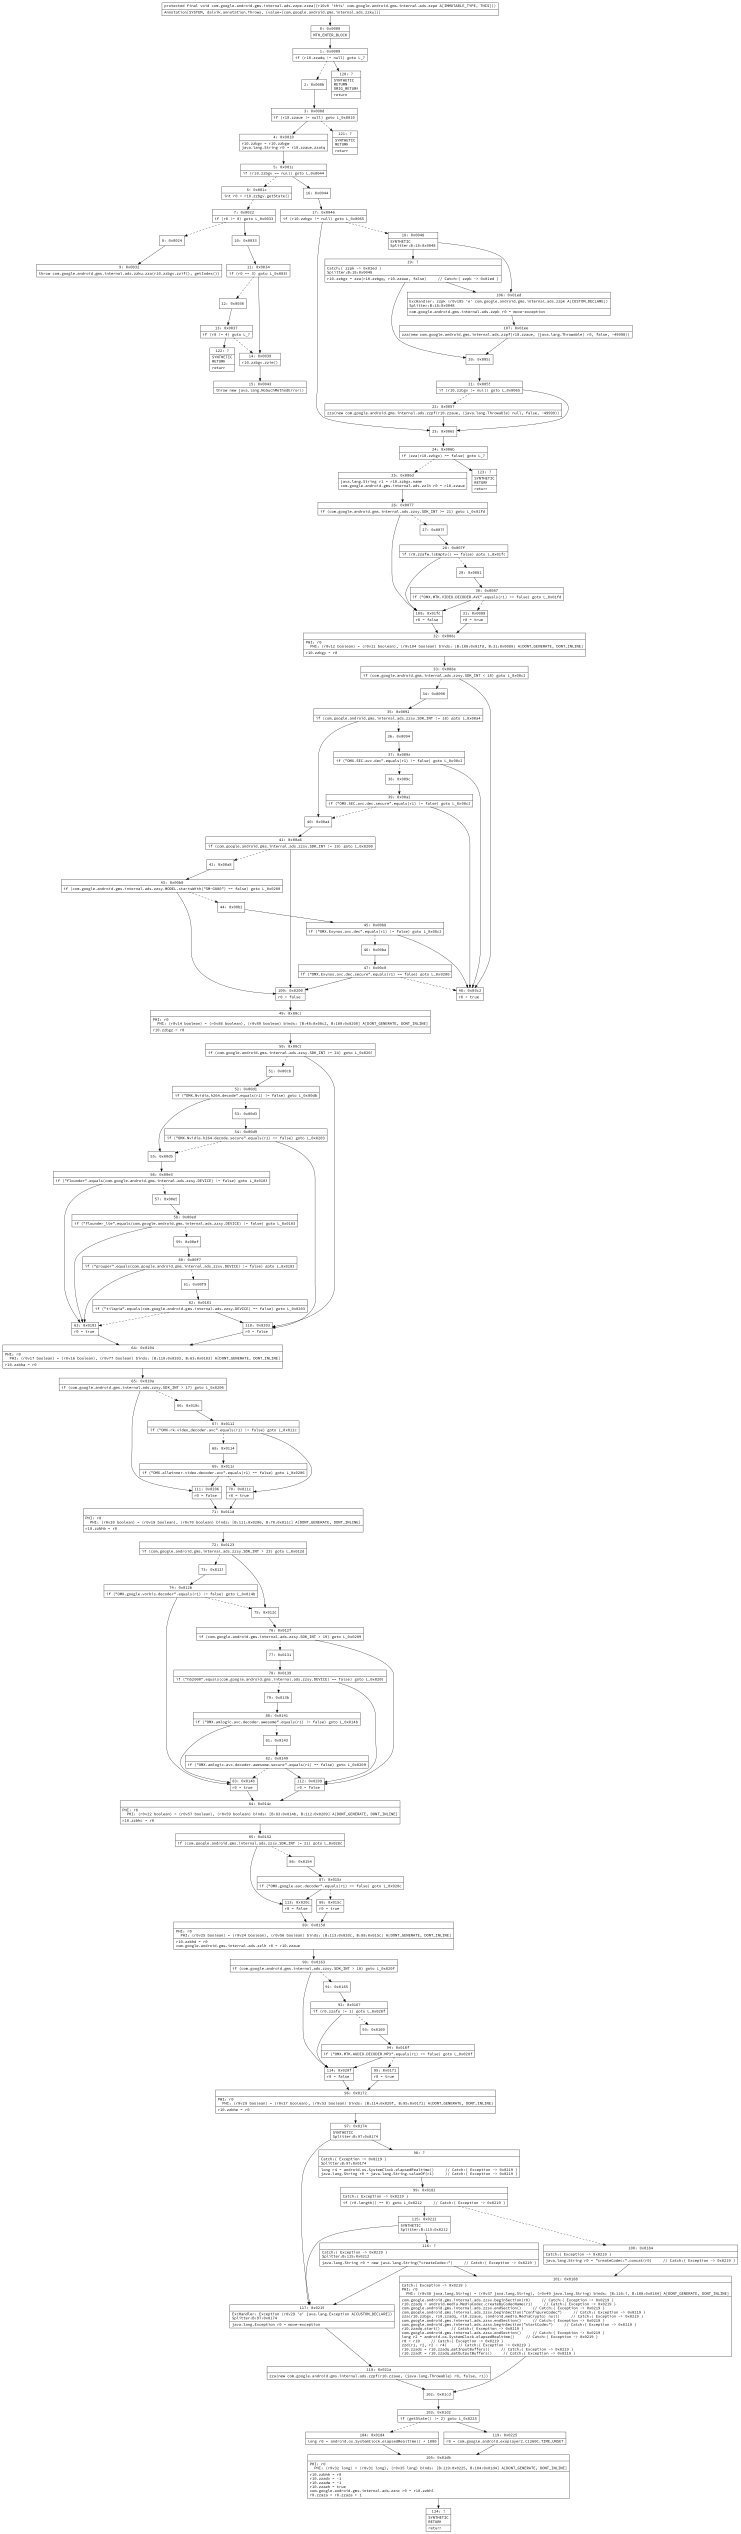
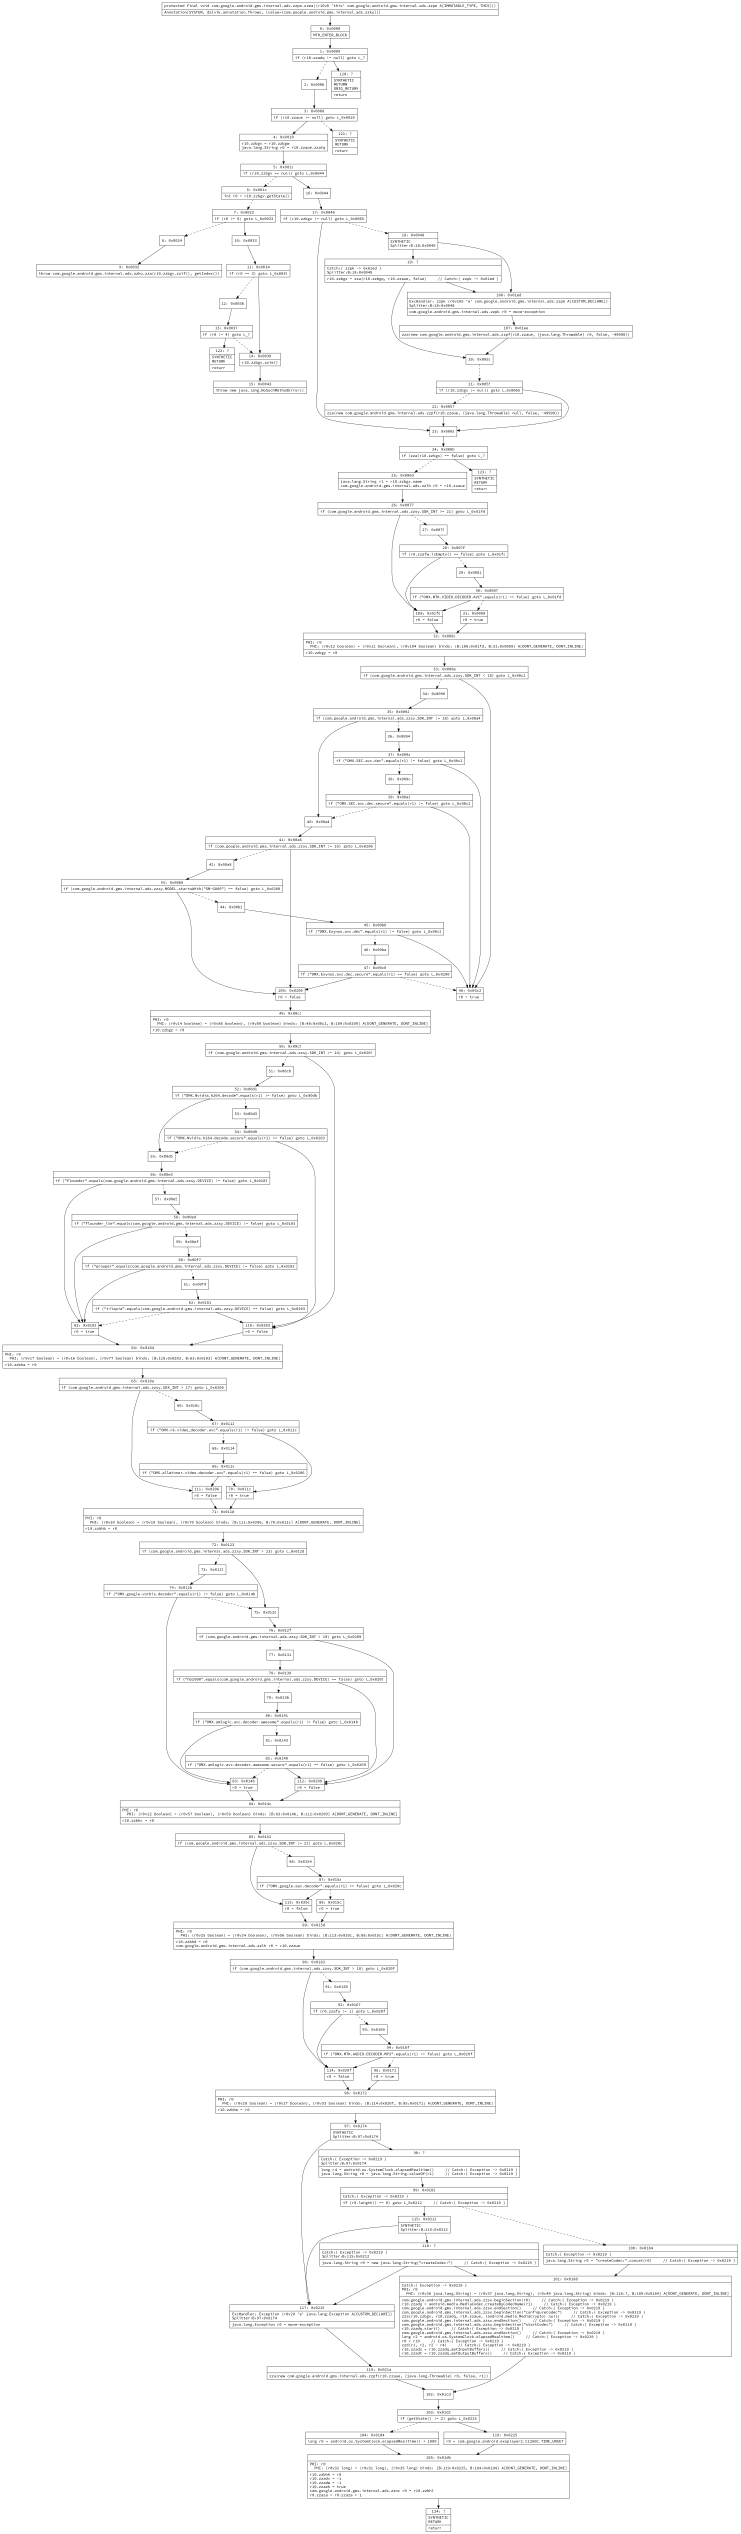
  digraph {
    fontname="Source Code Pro"
    node [fontname="Source Code Pro" shape=record]
    edge [fontname="Source Code Pro"]
    n1 [label="{0\:\ 0x0000|MTH_ENTER_BLOCK\l}"]
    n2 [label="{1\:\ 0x0009|if (r10.zzadq != null) goto L_?\l}"]
    n3 [label="{2\:\ 0x000b}"]
    n4 [label="{120\:\ ?|SYNTHETIC\lRETURN\lORIG_RETURN\l|return\l}"]
    n5 [label="{3\:\ 0x000d|if (r10.zzaue != null) goto L_0x0010\l}"]
    n6 [label="{4\:\ 0x0010|r10.zzbgv = r10.zzbgw\ljava.lang.String r0 = r10.zzaue.zzatq\l}"]
    n7 [label="{121\:\ ?|SYNTHETIC\lRETURN\l|return\l}"]
    n8 [label="{5\:\ 0x001a|if (r10.zzbgv == null) goto L_0x0044\l}"]
    n9 [label="{6\:\ 0x001c|int r0 = r10.zzbgv.getState()\l}"]
    n10 [label="{16\:\ 0x0044}"]
    n11 [label="{7\:\ 0x0022|if (r0 != 0) goto L_0x0033\l}"]
    n12 [label="{17\:\ 0x0046|if (r10.zzbgx != null) goto L_0x0065\l}"]
    n13 [label="{8\:\ 0x0024}"]
    n14 [label="{10\:\ 0x0033}"]
    n15 [label="{9\:\ 0x0032|throw com.google.android.gms.internal.ads.zzku.zza(r10.zzbgv.zzif(), getIndex())\l}"]
    n16 [label="{11\:\ 0x0034|if (r0 == 3) goto L_0x0039\l}"]
    n17 [label="{12\:\ 0x0036}"]
    n18 [label="{14\:\ 0x0039|r10.zzbgv.zzie()\l}"]
    n19 [label="{13\:\ 0x0037|if (r0 != 4) goto L_?\l}"]
    n20 [label="{15\:\ 0x0043|throw new java.lang.NoSuchMethodError()\l}"]
    n21 [label="{122\:\ ?|SYNTHETIC\lRETURN\l|return\l}"]
    n22 [label="{18\:\ 0x0048|SYNTHETIC\lSplitter:B:18:0x0048\l}"]
    n23 [label="{23\:\ 0x0065}"]
    n24 [label="{19\:\ ?|Catch:\{ zzpk \-\> 0x01ed \}\lSplitter:B:18:0x0048\l|r10.zzbgx = zza(r10.zzbgq, r10.zzaue, false)     \/\/ Catch:\{ zzpk \-\> 0x01ed \}\l}"]
    n25 [label="{106\:\ 0x01ed|ExcHandler: zzpk (r0v105 'e' com.google.android.gms.internal.ads.zzpk A[CUSTOM_DECLARE])\lSplitter:B:18:0x0048\l|com.google.android.gms.internal.ads.zzpk r0 = move\-exception\l}"]
    n26 [label="{24\:\ 0x006b|if (zza(r10.zzbgx) == false) goto L_?\l}"]
    n27 [label="{20\:\ 0x0053}"]
    n28 [label="{107\:\ 0x01ee|zza(new com.google.android.gms.internal.ads.zzpf(r10.zzaue, (java.lang.Throwable) r0, false, \-49998))\l}"]
    n29 [label="{21\:\ 0x0055|if (r10.zzbgx != null) goto L_0x0065\l}"]
    n30 [label="{22\:\ 0x0057|zza(new com.google.android.gms.internal.ads.zzpf(r10.zzaue, (java.lang.Throwable) null, false, \-49999))\l}"]
    n31 [label="{25\:\ 0x006d|java.lang.String r1 = r10.zzbgx.name\lcom.google.android.gms.internal.ads.zzlh r0 = r10.zzaue\l}"]
    n32 [label="{123\:\ ?|SYNTHETIC\lRETURN\l|return\l}"]
    n33 [label="{26\:\ 0x0077|if (com.google.android.gms.internal.ads.zzsy.SDK_INT \>= 21) goto L_0x01fd\l}"]
    n34 [label="{27\:\ 0x0079}"]
    n35 [label="{108\:\ 0x01fd|r0 = false\l}"]
    n36 [label="{28\:\ 0x007f|if (r0.zzafw.isEmpty() == false) goto L_0x01fd\l}"]
    n37 [label="{32\:\ 0x008a|PHI: r0 \l  PHI: (r0v12 boolean) = (r0v11 boolean), (r0v104 boolean) binds: [B:108:0x01fd, B:31:0x0089] A[DONT_GENERATE, DONT_INLINE]\l|r10.zzbgy = r0\l}"]
    n38 [label="{29\:\ 0x0081}"]
    n39 [label="{30\:\ 0x0087|if (\"OMX.MTK.VIDEO.DECODER.AVC\".equals(r1) == false) goto L_0x01fd\l}"]
    n40 [label="{31\:\ 0x0089|r0 = true\l}"]
    n41 [label="{33\:\ 0x008e|if (com.google.android.gms.internal.ads.zzsy.SDK_INT \< 18) goto L_0x00c2\l}"]
    n42 [label="{34\:\ 0x0090}"]
    n43 [label="{48\:\ 0x00c2|r0 = true\l}"]
    n44 [label="{35\:\ 0x0092|if (com.google.android.gms.internal.ads.zzsy.SDK_INT != 18) goto L_0x00a4\l}"]
    n45 [label="{36\:\ 0x0094}"]
    n46 [label="{40\:\ 0x00a4}"]
    n47 [label="{37\:\ 0x009a|if (\"OMX.SEC.avc.dec\".equals(r1) != false) goto L_0x00c2\l}"]
    n48 [label="{41\:\ 0x00a6|if (com.google.android.gms.internal.ads.zzsy.SDK_INT != 19) goto L_0x0200\l}"]
    n49 [label="{38\:\ 0x009c}"]
    n50 [label="{39\:\ 0x00a2|if (\"OMX.SEC.avc.dec.secure\".equals(r1) != false) goto L_0x00c2\l}"]
    n51 [label="{42\:\ 0x00a8}"]
    n52 [label="{109\:\ 0x0200|r0 = false\l}"]
    n53 [label="{43\:\ 0x00b0|if (com.google.android.gms.internal.ads.zzsy.MODEL.startsWith(\"SM\-G800\") == false) goto L_0x0200\l}"]
    n54 [label="{49\:\ 0x00c3|PHI: r0 \l  PHI: (r0v14 boolean) = (r0v86 boolean), (r0v89 boolean) binds: [B:48:0x00c2, B:109:0x0200] A[DONT_GENERATE, DONT_INLINE]\l|r10.zzbgz = r0\l}"]
    n55 [label="{44\:\ 0x00b2}"]
    n56 [label="{45\:\ 0x00b8|if (\"OMX.Exynos.avc.dec\".equals(r1) != false) goto L_0x00c2\l}"]
    n57 [label="{46\:\ 0x00ba}"]
    n58 [label="{47\:\ 0x00c0|if (\"OMX.Exynos.avc.dec.secure\".equals(r1) == false) goto L_0x0200\l}"]
    n59 [label="{50\:\ 0x00c9|if (com.google.android.gms.internal.ads.zzsy.SDK_INT \>= 24) goto L_0x0203\l}"]
    n60 [label="{51\:\ 0x00cb}"]
    n61 [label="{110\:\ 0x0203|r0 = false\l}"]
    n62 [label="{52\:\ 0x00d1|if (\"OMX.Nvidia.h264.decode\".equals(r1) != false) goto L_0x00db\l}"]
    n63 [label="{64\:\ 0x0104|PHI: r0 \l  PHI: (r0v17 boolean) = (r0v16 boolean), (r0v77 boolean) binds: [B:110:0x0203, B:63:0x0103] A[DONT_GENERATE, DONT_INLINE]\l|r10.zzbha = r0\l}"]
    n64 [label="{53\:\ 0x00d3}"]
    n65 [label="{55\:\ 0x00db}"]
    n66 [label="{54\:\ 0x00d9|if (\"OMX.Nvidia.h264.decode.secure\".equals(r1) == false) goto L_0x0203\l}"]
    n67 [label="{56\:\ 0x00e3|if (\"flounder\".equals(com.google.android.gms.internal.ads.zzsy.DEVICE) != false) goto L_0x0103\l}"]
    n68 [label="{57\:\ 0x00e5}"]
    n69 [label="{63\:\ 0x0103|r0 = true\l}"]
    n70 [label="{58\:\ 0x00ed|if (\"flounder_lte\".equals(com.google.android.gms.internal.ads.zzsy.DEVICE) != false) goto L_0x0103\l}"]
    n71 [label="{59\:\ 0x00ef}"]
    n72 [label="{60\:\ 0x00f7|if (\"grouper\".equals(com.google.android.gms.internal.ads.zzsy.DEVICE) != false) goto L_0x0103\l}"]
    n73 [label="{61\:\ 0x00f9}"]
    n74 [label="{62\:\ 0x0101|if (\"tilapia\".equals(com.google.android.gms.internal.ads.zzsy.DEVICE) == false) goto L_0x0203\l}"]
    n75 [label="{65\:\ 0x010a|if (com.google.android.gms.internal.ads.zzsy.SDK_INT \> 17) goto L_0x0206\l}"]
    n76 [label="{66\:\ 0x010c}"]
    n77 [label="{111\:\ 0x0206|r0 = false\l}"]
    n78 [label="{67\:\ 0x0112|if (\"OMX.rk.video_decoder.avc\".equals(r1) != false) goto L_0x011c\l}"]
    n79 [label="{71\:\ 0x011d|PHI: r0 \l  PHI: (r0v20 boolean) = (r0v19 boolean), (r0v70 boolean) binds: [B:111:0x0206, B:70:0x011c] A[DONT_GENERATE, DONT_INLINE]\l|r10.zzbhb = r0\l}"]
    n80 [label="{68\:\ 0x0114}"]
    n81 [label="{70\:\ 0x011c|r0 = true\l}"]
    n82 [label="{69\:\ 0x011a|if (\"OMX.allwinner.video.decoder.avc\".equals(r1) == false) goto L_0x0206\l}"]
    n83 [label="{72\:\ 0x0123|if (com.google.android.gms.internal.ads.zzsy.SDK_INT \> 23) goto L_0x012d\l}"]
    n84 [label="{73\:\ 0x0125}"]
    n85 [label="{75\:\ 0x012d}"]
    n86 [label="{74\:\ 0x012b|if (\"OMX.google.vorbis.decoder\".equals(r1) != false) goto L_0x014b\l}"]
    n87 [label="{76\:\ 0x012f|if (com.google.android.gms.internal.ads.zzsy.SDK_INT \> 19) goto L_0x0209\l}"]
    n88 [label="{83\:\ 0x014b|r0 = true\l}"]
    n89 [label="{84\:\ 0x014c|PHI: r0 \l  PHI: (r0v22 boolean) = (r0v57 boolean), (r0v59 boolean) binds: [B:83:0x014b, B:112:0x0209] A[DONT_GENERATE, DONT_INLINE]\l|r10.zzbhc = r0\l}"]
    n90 [label="{77\:\ 0x0131}"]
    n91 [label="{112\:\ 0x0209|r0 = false\l}"]
    n92 [label="{78\:\ 0x0139|if (\"hb2000\".equals(com.google.android.gms.internal.ads.zzsy.DEVICE) == false) goto L_0x0209\l}"]
    n93 [label="{79\:\ 0x013b}"]
    n94 [label="{80\:\ 0x0141|if (\"OMX.amlogic.avc.decoder.awesome\".equals(r1) != false) goto L_0x014b\l}"]
    n95 [label="{81\:\ 0x0143}"]
    n96 [label="{82\:\ 0x0149|if (\"OMX.amlogic.avc.decoder.awesome.secure\".equals(r1) == false) goto L_0x0209\l}"]
    n97 [label="{85\:\ 0x0152|if (com.google.android.gms.internal.ads.zzsy.SDK_INT != 21) goto L_0x020c\l}"]
    n98 [label="{86\:\ 0x0154}"]
    n99 [label="{113\:\ 0x020c|r0 = false\l}"]
    n100 [label="{87\:\ 0x015a|if (\"OMX.google.aac.decoder\".equals(r1) == false) goto L_0x020c\l}"]
    n101 [label="{89\:\ 0x015d|PHI: r0 \l  PHI: (r0v25 boolean) = (r0v24 boolean), (r0v56 boolean) binds: [B:113:0x020c, B:88:0x015c] A[DONT_GENERATE, DONT_INLINE]\l|r10.zzbhd = r0\lcom.google.android.gms.internal.ads.zzlh r0 = r10.zzaue\l}"]
    n102 [label="{88\:\ 0x015c|r0 = true\l}"]
    n103 [label="{90\:\ 0x0163|if (com.google.android.gms.internal.ads.zzsy.SDK_INT \> 18) goto L_0x020f\l}"]
    n104 [label="{91\:\ 0x0165}"]
    n105 [label="{114\:\ 0x020f|r0 = false\l}"]
    n106 [label="{92\:\ 0x0167|if (r0.zzafu != 1) goto L_0x020f\l}"]
    n107 [label="{96\:\ 0x0172|PHI: r0 \l  PHI: (r0v28 boolean) = (r0v27 boolean), (r0v53 boolean) binds: [B:114:0x020f, B:95:0x0171] A[DONT_GENERATE, DONT_INLINE]\l|r10.zzbhe = r0\l}"]
    n108 [label="{93\:\ 0x0169}"]
    n109 [label="{94\:\ 0x016f|if (\"OMX.MTK.AUDIO.DECODER.MP3\".equals(r1) == false) goto L_0x020f\l}"]
    n110 [label="{95\:\ 0x0171|r0 = true\l}"]
    n111 [label="{97\:\ 0x0174|SYNTHETIC\lSplitter:B:97:0x0174\l}"]
    n112 [label="{98\:\ ?|Catch:\{ Exception \-\> 0x0219 \}\lSplitter:B:97:0x0174\l|long r4 = android.os.SystemClock.elapsedRealtime()     \/\/ Catch:\{ Exception \-\> 0x0219 \}\ljava.lang.String r0 = java.lang.String.valueOf(r1)     \/\/ Catch:\{ Exception \-\> 0x0219 \}\l}"]
    n113 [label="{117\:\ 0x0219|ExcHandler: Exception (r0v29 'e' java.lang.Exception A[CUSTOM_DECLARE])\lSplitter:B:97:0x0174\l|java.lang.Exception r0 = move\-exception\l}"]
    n114 [label="{99\:\ 0x0182|Catch:\{ Exception \-\> 0x0219 \}\l|if (r0.length() == 0) goto L_0x0212     \/\/ Catch:\{ Exception \-\> 0x0219 \}\l}"]
    n115 [label="{118\:\ 0x021a|zza(new com.google.android.gms.internal.ads.zzpf(r10.zzaue, (java.lang.Throwable) r0, false, r1))\l}"]
    n116 [label="{100\:\ 0x0184|Catch:\{ Exception \-\> 0x0219 \}\l|java.lang.String r0 = \"createCodec:\".concat(r0)     \/\/ Catch:\{ Exception \-\> 0x0219 \}\l}"]
    n117 [label="{115\:\ 0x0212|SYNTHETIC\lSplitter:B:115:0x0212\l}"]
    n118 [label="{101\:\ 0x0188|Catch:\{ Exception \-\> 0x0219 \}\lPHI: r0 \l  PHI: (r0v38 java.lang.String) = (r0v37 java.lang.String), (r0v49 java.lang.String) binds: [B:116:?, B:100:0x0184] A[DONT_GENERATE, DONT_INLINE]\l|com.google.android.gms.internal.ads.zzsx.beginSection(r0)     \/\/ Catch:\{ Exception \-\> 0x0219 \}\lr10.zzadq = android.media.MediaCodec.createByCodecName(r1)     \/\/ Catch:\{ Exception \-\> 0x0219 \}\lcom.google.android.gms.internal.ads.zzsx.endSection()     \/\/ Catch:\{ Exception \-\> 0x0219 \}\lcom.google.android.gms.internal.ads.zzsx.beginSection(\"configureCodec\")     \/\/ Catch:\{ Exception \-\> 0x0219 \}\lzza(r10.zzbgx, r10.zzadq, r10.zzaue, (android.media.MediaCrypto) null)     \/\/ Catch:\{ Exception \-\> 0x0219 \}\lcom.google.android.gms.internal.ads.zzsx.endSection()     \/\/ Catch:\{ Exception \-\> 0x0219 \}\lcom.google.android.gms.internal.ads.zzsx.beginSection(\"startCodec\")     \/\/ Catch:\{ Exception \-\> 0x0219 \}\lr10.zzadq.start()     \/\/ Catch:\{ Exception \-\> 0x0219 \}\lcom.google.android.gms.internal.ads.zzsx.endSection()     \/\/ Catch:\{ Exception \-\> 0x0219 \}\llong r2 = android.os.SystemClock.elapsedRealtime()     \/\/ Catch:\{ Exception \-\> 0x0219 \}\lr0 = r10     \/\/ Catch:\{ Exception \-\> 0x0219 \}\lzzd(r1, r2, r2 \- r4)     \/\/ Catch:\{ Exception \-\> 0x0219 \}\lr10.zzads = r10.zzadq.getInputBuffers()     \/\/ Catch:\{ Exception \-\> 0x0219 \}\lr10.zzadt = r10.zzadq.getOutputBuffers()     \/\/ Catch:\{ Exception \-\> 0x0219 \}\l}"]
    n119 [label="{116\:\ ?|Catch:\{ Exception \-\> 0x0219 \}\lSplitter:B:115:0x0212\l|java.lang.String r0 = new java.lang.String(\"createCodec:\")     \/\/ Catch:\{ Exception \-\> 0x0219 \}\l}"]
    n120 [label="{102\:\ 0x01cd}"]
    n121 [label="{103\:\ 0x01d2|if (getState() != 2) goto L_0x0225\l}"]
    n122 [label="{104\:\ 0x01d4|long r0 = android.os.SystemClock.elapsedRealtime() + 1000\l}"]
    n123 [label="{119\:\ 0x0225|r0 = com.google.android.exoplayer2.C1260C.TIME_UNSET\l}"]
    n124 [label="{105\:\ 0x01db|PHI: r0 \l  PHI: (r0v32 long) = (r0v31 long), (r0v35 long) binds: [B:119:0x0225, B:104:0x01d4] A[DONT_GENERATE, DONT_INLINE]\l|r10.zzbhh = r0\lr10.zzadv = \-1\lr10.zzadw = \-1\lr10.zzaeh = true\lcom.google.android.gms.internal.ads.zznc r0 = r10.zzbhl\lr0.zzaza = r0.zzaza + 1\l}"]
    n125 [label="{124\:\ ?|SYNTHETIC\lRETURN\l|return\l}"]
    n126 [label="{protected final void com.google.android.gms.internal.ads.zzpe.zzea((r10v0 'this' com.google.android.gms.internal.ads.zzpe A[IMMUTABLE_TYPE, THIS]))  | Annotation[SYSTEM, dalvik.annotation.Throws, \{value=[com.google.android.gms.internal.ads.zzku]\}]\l}"]
    n1 -> n2
    n2 -> n3 [style=dashed]
    n2 -> n4
    n3 -> n5
    n5 -> n6
    n5 -> n7 [style=dashed]
    n6 -> n8
    n8 -> n9 [style=dashed]
    n8 -> n10
    n9 -> n11 [style=dashed]
    n10 -> n12
    n11 -> n13 [style=dashed]
    n11 -> n14
    n12 -> n22 [style=dashed]
    n12 -> n23
    n13 -> n15
    n14 -> n16
    n16 -> n17 [style=dashed]
    n16 -> n18
    n17 -> n19
    n18 -> n20
    n19 -> n18 [style=dashed]
    n19 -> n21
    n22 -> n24
    n22 -> n25
    n23 -> n26
    n24 -> n25
    n24 -> n27
    n25 -> n28
    n26 -> n31 [style=dashed]
    n26 -> n32
-   n27 -> n29
+   n27 -> n29 [style=dashed]
    n28 -> n27
    n29 -> n23
    n29 -> n30 [style=dashed]
    n30 -> n23
    n31 -> n33
    n33 -> n34 [style=dashed]
    n33 -> n35
    n34 -> n36
    n35 -> n37
    n36 -> n35
    n36 -> n38 [style=dashed]
    n37 -> n41
    n38 -> n39
    n39 -> n35
    n39 -> n40 [style=dashed]
    n40 -> n37
    n41 -> n42 [style=dashed]
    n41 -> n43
    n42 -> n44
    n44 -> n45 [style=dashed]
    n44 -> n46
    n45 -> n47
    n46 -> n48
    n47 -> n43
    n47 -> n49 [style=dashed]
    n48 -> n51 [style=dashed]
    n48 -> n52
    n49 -> n50
    n50 -> n43
    n50 -> n46 [style=dashed]
    n51 -> n53
    n52 -> n54
    n53 -> n52
    n53 -> n55 [style=dashed]
    n54 -> n59
    n55 -> n56
    n56 -> n43
    n56 -> n57 [style=dashed]
    n57 -> n58
    n58 -> n43 [style=dashed]
    n58 -> n52
    n59 -> n60 [style=dashed]
    n59 -> n61
    n60 -> n62
    n61 -> n63
    n62 -> n64 [style=dashed]
    n62 -> n65
    n63 -> n75
    n64 -> n66
    n65 -> n67
    n66 -> n61
    n66 -> n65 [style=dashed]
    n67 -> n68 [style=dashed]
    n67 -> n69
    n68 -> n70
    n69 -> n63
    n70 -> n69
    n70 -> n71 [style=dashed]
    n71 -> n72
    n72 -> n69
    n72 -> n73 [style=dashed]
    n73 -> n74
    n74 -> n61
    n74 -> n69 [style=dashed]
    n75 -> n76 [style=dashed]
    n75 -> n77
    n76 -> n78
    n77 -> n79
    n78 -> n80 [style=dashed]
    n78 -> n81
    n79 -> n83
    n80 -> n82
    n81 -> n79
    n82 -> n77
    n82 -> n81 [style=dashed]
    n83 -> n84 [style=dashed]
    n83 -> n85
    n84 -> n86
    n85 -> n87
    n86 -> n85 [style=dashed]
    n86 -> n88
    n87 -> n90 [style=dashed]
    n87 -> n91
    n88 -> n89
    n89 -> n97
    n90 -> n92
    n91 -> n89
    n92 -> n91
    n92 -> n93 [style=dashed]
    n93 -> n94
    n94 -> n88
    n94 -> n95 [style=dashed]
    n95 -> n96
    n96 -> n88 [style=dashed]
    n96 -> n91
    n97 -> n98 [style=dashed]
    n97 -> n99
    n98 -> n100
    n99 -> n101
    n100 -> n99
    n100 -> n102 [style=dashed]
    n101 -> n103
    n102 -> n101
    n103 -> n104 [style=dashed]
    n103 -> n105
    n104 -> n106
    n105 -> n107
    n106 -> n105
    n106 -> n108 [style=dashed]
    n107 -> n111
    n108 -> n109
    n109 -> n105
    n109 -> n110 [style=dashed]
    n110 -> n107
    n111 -> n112
    n111 -> n113
    n112 -> n114
    n113 -> n115
    n114 -> n116 [style=dashed]
    n114 -> n117
    n115 -> n120
    n116 -> n118
    n117 -> n113
    n117 -> n119
    n118 -> n120
    n119 -> n113
    n119 -> n118
    n120 -> n121
    n121 -> n122 [style=dashed]
    n121 -> n123
    n122 -> n124
    n123 -> n124
    n124 -> n125
    n126 -> n1
  }
